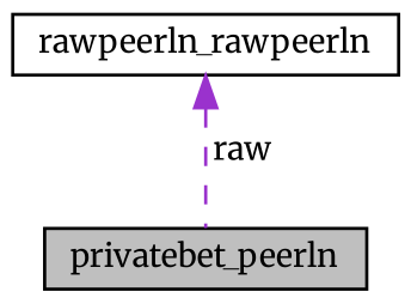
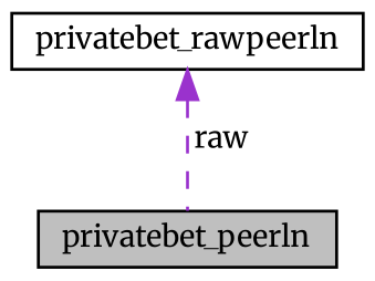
  digraph {
    fontname=Merriweather
    node [color=black fontname=Merriweather fontsize=10 shape=record style=filled]
    n1 [fillcolor=grey75 fontcolor=black height=0.2 label=privatebet_peerln width=0.4]
-   n2 [fillcolor=white height=0.2 label=rawpeerln_rawpeerln width=0.4]
+   n2 [fillcolor=white height=0.2 label=privatebet_rawpeerln width=0.4]
    n2 -> n1 [color=darkorchid3 dir=back fontname=Merriweather fontsize=10 label=" raw" labelfontname=Helvetica labelfontsize=10 style=dashed]
  }
